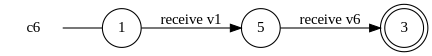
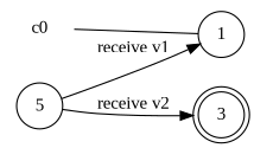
  digraph {
    fontname="Liberation Serif"
    rankdir=LR
    node [fontname="Liberation Serif" shape=circle]
    edge [fontname="Liberation Serif"]
-   n1 [label=c6 shape=plaintext]
+   n1 [label=c0 shape=plaintext]
    n2 [label=1]
    n3 [label=5]
    n4 [label=3 shape=doublecircle]
    n1 -> n2 [arrowhead=none]
-   n2 -> n3 [label="receive v1"]
-   n3 -> n4 [label="receive v6"]
+   n3 -> n2 [label="receive v1"]
+   n3 -> n4 [label="receive v2"]
  }
